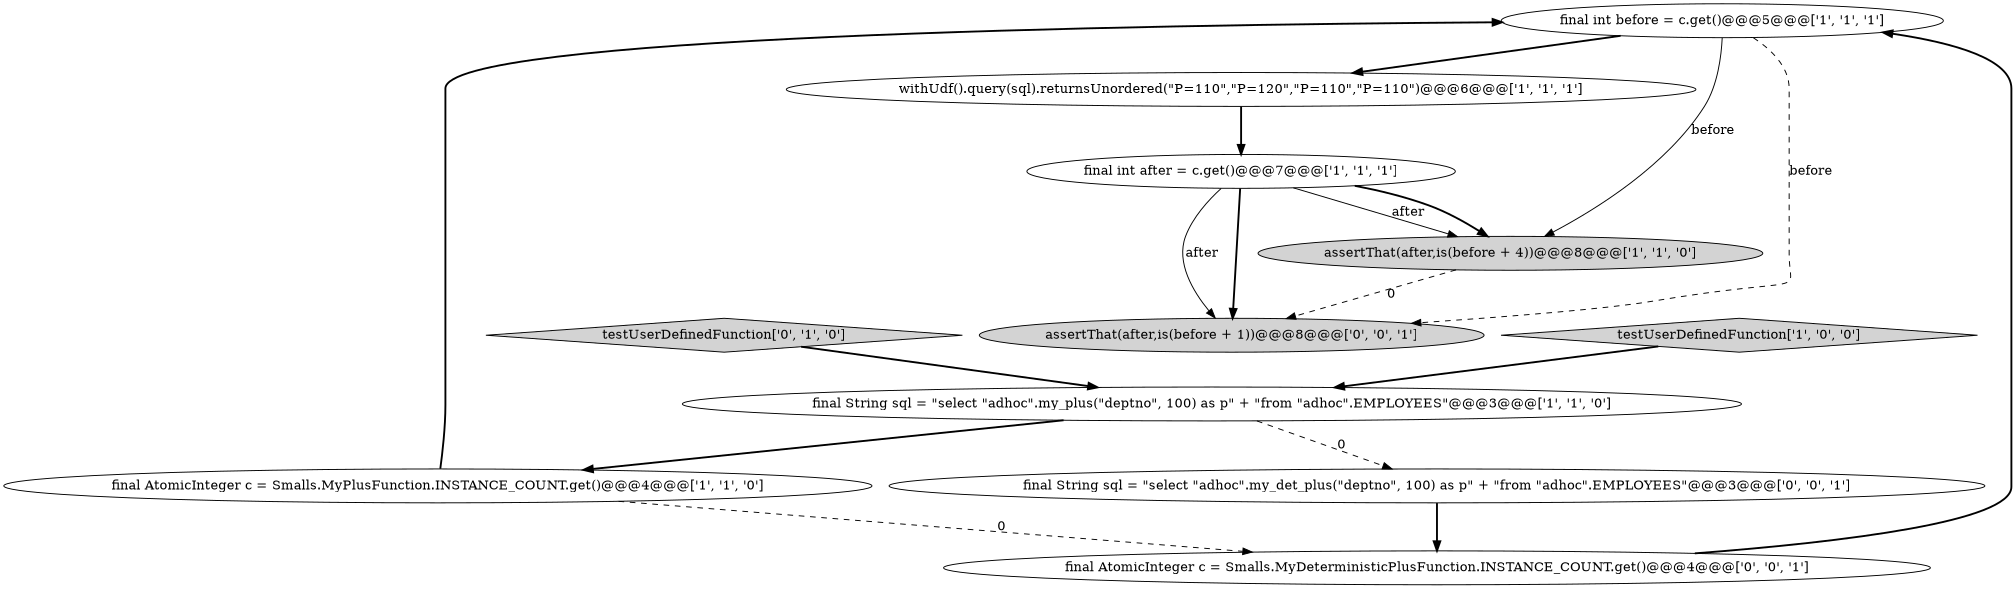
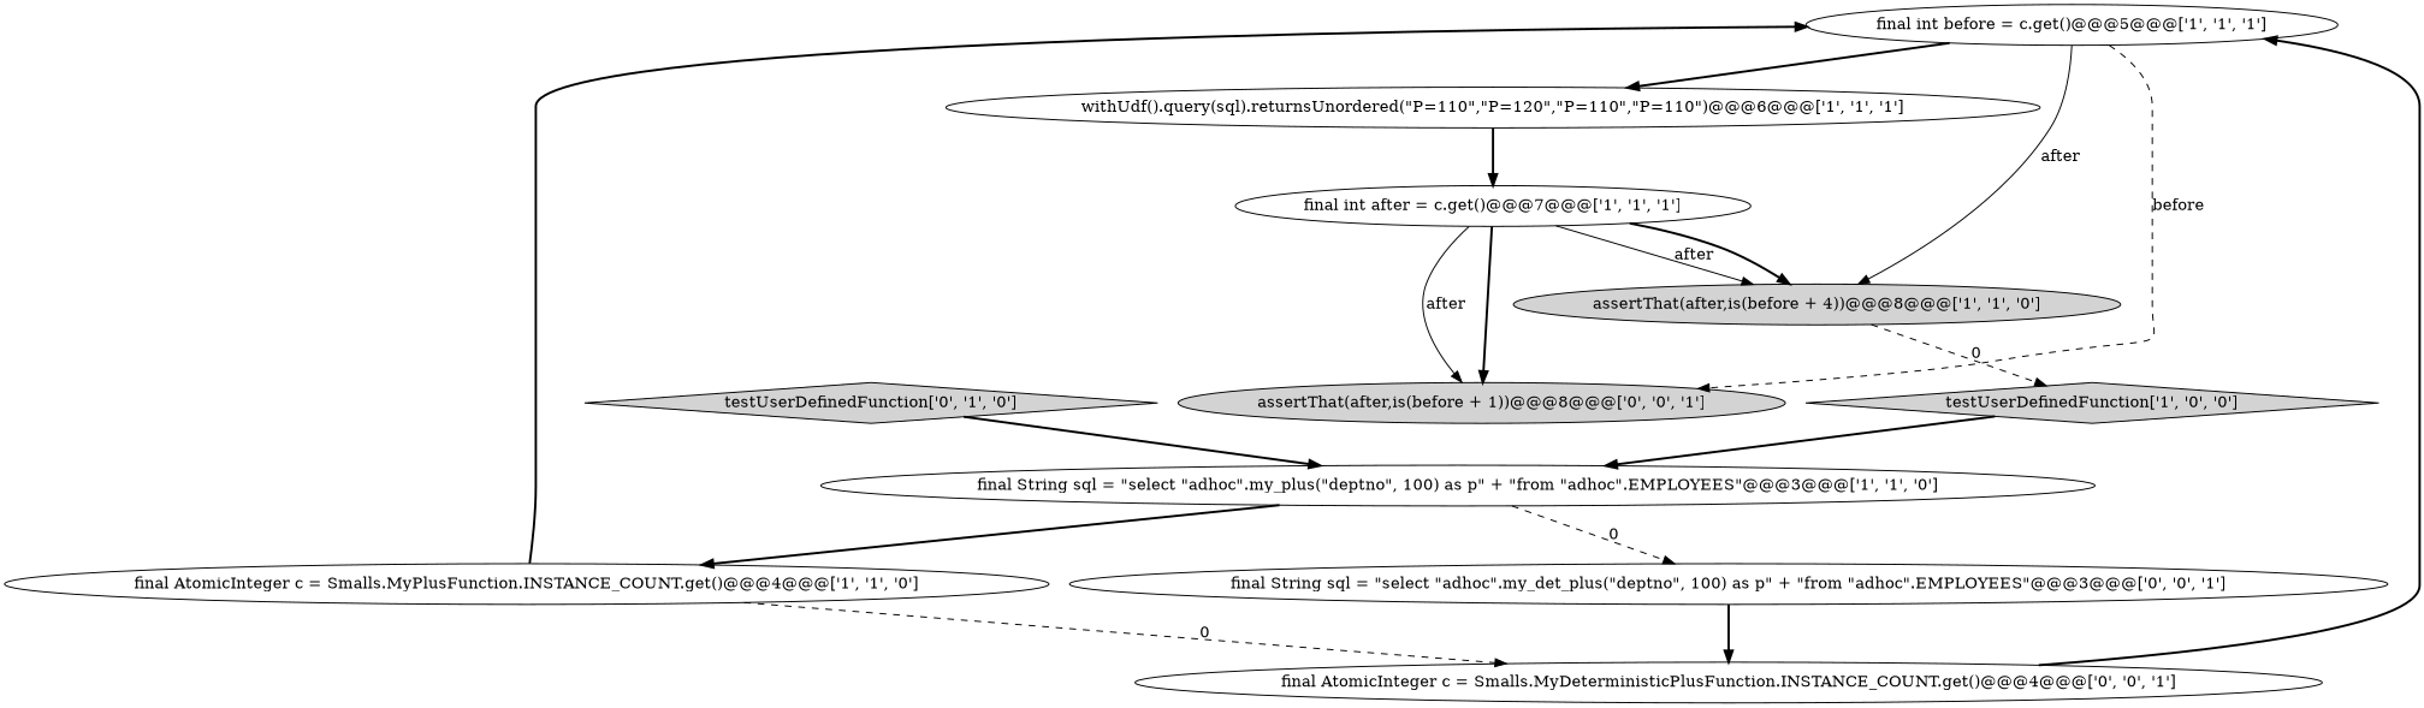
  digraph {
    node [fillcolor=white shape=ellipse style=filled]
    edge [style=bold]
    n1 [fillcolor=lightgray label="assertThat(after,is(before + 1))@@@8@@@['0', '0', '1']"]
    n2 [label="final AtomicInteger c = Smalls.MyPlusFunction.INSTANCE_COUNT.get()@@@4@@@['1', '1', '0']"]
    n3 [label="final int before = c.get()@@@5@@@['1', '1', '1']"]
    n4 [label="final AtomicInteger c = Smalls.MyDeterministicPlusFunction.INSTANCE_COUNT.get()@@@4@@@['0', '0', '1']"]
    n5 [fillcolor=lightgray label="assertThat(after,is(before + 4))@@@8@@@['1', '1', '0']"]
    n6 [label="withUdf().query(sql).returnsUnordered(\"P=110\",\"P=120\",\"P=110\",\"P=110\")@@@6@@@['1', '1', '1']"]
    n7 [label="final int after = c.get()@@@7@@@['1', '1', '1']"]
    n8 [label="final String sql = \"select \"adhoc\".my_plus(\"deptno\", 100) as p\" + \"from \"adhoc\".EMPLOYEES\"@@@3@@@['1', '1', '0']"]
    n9 [label="final String sql = \"select \"adhoc\".my_det_plus(\"deptno\", 100) as p\" + \"from \"adhoc\".EMPLOYEES\"@@@3@@@['0', '0', '1']"]
    n10 [fillcolor=lightgray label="testUserDefinedFunction['1', '0', '0']" shape=diamond]
    n11 [fillcolor=lightgray label="testUserDefinedFunction['0', '1', '0']" shape=diamond]
    n2 -> n3
    n2 -> n4 [label=0 style=dashed]
    n3 -> n1 [label=before style=dashed]
-   n3 -> n5 [label=before style=solid]
+   n3 -> n5 [label=after style=solid]
    n3 -> n6
    n4 -> n3
-   n5 -> n1 [label=0 style=dashed]
+   n5 -> n10 [label=0 style=dashed]
    n6 -> n7
    n7 -> n1 [label=after style=solid]
    n7 -> n1
    n7 -> n5 [label=after style=solid]
    n7 -> n5
    n8 -> n2
    n8 -> n9 [label=0 style=dashed]
    n9 -> n4
    n10 -> n8
    n11 -> n8
  }
